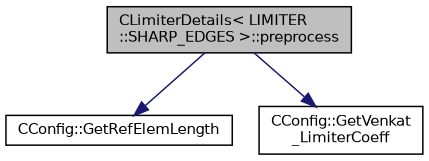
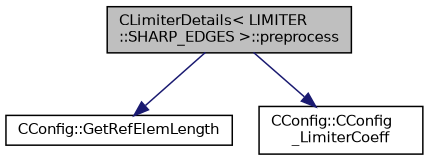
  digraph {
    rankdir=TB
    node [color=black fillcolor=white fontname=Helvetica fontsize=10 shape=record style=filled]
    edge [color=midnightblue fontname=Helvetica fontsize=10 labelfontname=Helvetica labelfontsize=10 style=solid]
    n1 [fillcolor=grey75 fontcolor=black height=0.2 label="CLimiterDetails\< LIMITER\l::SHARP_EDGES \>::preprocess" width=0.4]
    n2 [height=0.2 label="CConfig::GetRefElemLength" width=0.4]
-   n3 [height=0.2 label="CConfig::GetVenkat\l_LimiterCoeff" width=0.4]
+   n3 [height=0.2 label="CConfig::CConfig\l_LimiterCoeff" width=0.4]
    n1 -> n2
    n1 -> n3
  }
